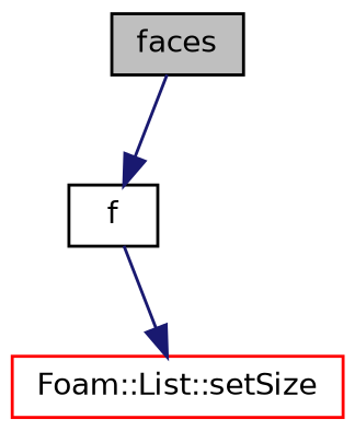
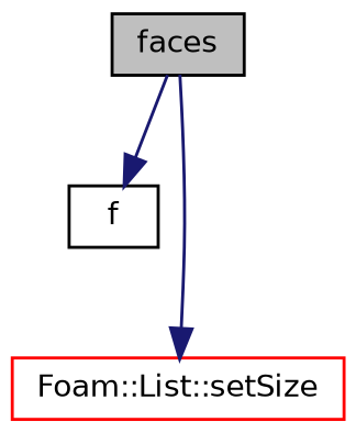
  digraph {
    rankdir=TB
    node [color=black fontname=Helvetica fontsize=10 shape=record]
    edge [color=midnightblue fontname=Helvetica fontsize=10 labelfontname=Helvetica labelfontsize=10 style=solid]
    n1 [fillcolor=grey75 fontcolor=black height=0.2 label=faces style=filled width=0.4]
    n2 [height=0.2 label=f width=0.4]
    n3 [color=red height=0.2 label="Foam::List::setSize" width=0.4]
    n1 -> n2
-   n2 -> n3
+   n1 -> n3
  }
